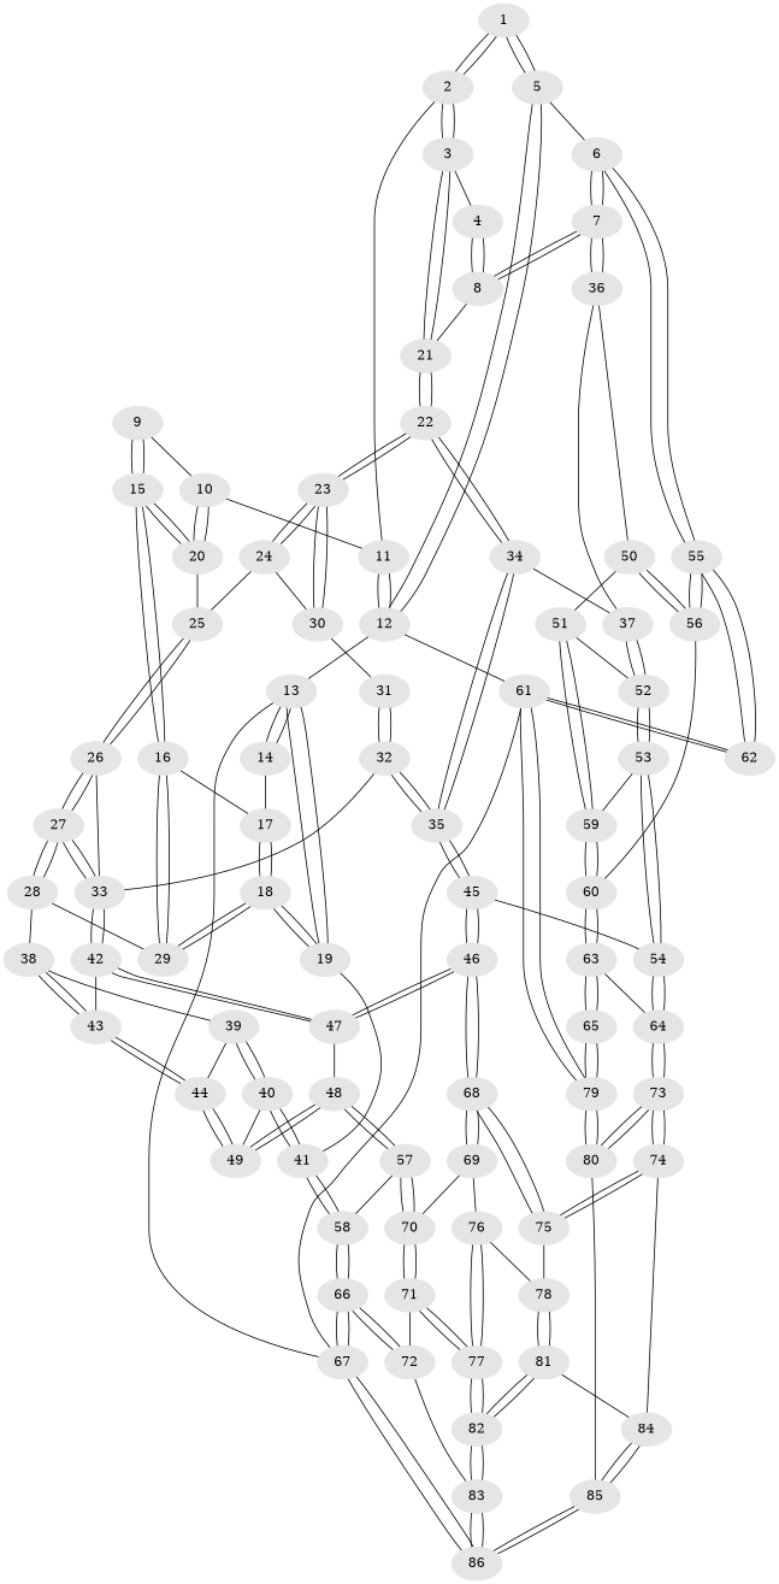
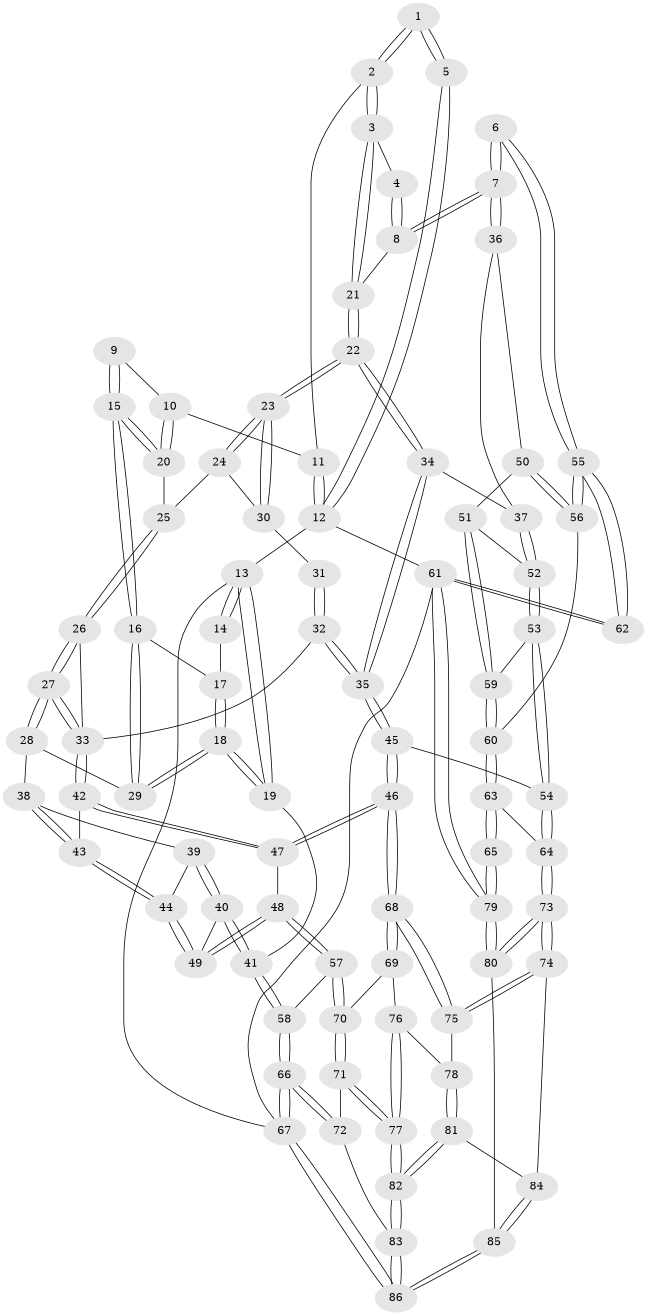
  graph {
    fontname="DejaVu Serif"
    node [color=gray90 fontname="DejaVu Serif" style=filled]
    edge [fontname="DejaVu Serif"]
    1
    2
    5
    3
    11
    6
    12
    4
    21
    8
    22
    7
    55
    13
    61
    36
    56
    62
    37
    50
    9
    10
    15
    20
    16
    25
    14
    19
    67
    79
    17
    41
    86
    18
    29
    58
    26
    23
    34
    24
    30
    35
    31
    27
    33
    28
    32
    38
    42
    39
    43
    45
    47
    52
    46
    54
    51
    53
    40
    44
    49
    66
    48
    68
    64
    69
    75
    57
    70
    59
    60
    73
    63
    71
    72
    65
    80
    74
    83
    76
    78
    77
    82
    84
    85
    81
    1 -- 2
    1 -- 2
    1 -- 5
    1 -- 5
    2 -- 3
    2 -- 3
    2 -- 11
-   5 -- 6
    5 -- 12
    5 -- 12
    3 -- 4
    3 -- 21
    3 -- 21
    11 -- 12
    11 -- 12
    6 -- 7
    6 -- 7
    6 -- 55
    6 -- 55
    12 -- 13
    12 -- 61
    4 -- 8
    4 -- 8
    21 -- 22
    21 -- 22
    8 -- 21
    22 -- 23
    22 -- 23
    22 -- 34
    22 -- 34
    7 -- 8
    7 -- 8
    7 -- 36
    7 -- 36
    55 -- 56
    55 -- 56
    55 -- 62
    55 -- 62
    13 -- 14
    13 -- 14
    13 -- 19
    13 -- 19
    13 -- 67
    61 -- 62
    61 -- 62
    61 -- 67
    61 -- 79
    61 -- 79
    36 -- 37
    36 -- 50
    56 -- 60
    37 -- 52
    37 -- 52
    50 -- 56
    50 -- 56
    50 -- 51
    9 -- 10
    9 -- 15
    9 -- 15
    10 -- 11
    10 -- 20
    10 -- 20
    15 -- 20
    15 -- 20
    15 -- 16
    15 -- 16
    20 -- 25
    16 -- 17
    16 -- 29
    16 -- 29
    25 -- 26
    25 -- 26
    14 -- 17
    19 -- 41
    67 -- 86
    67 -- 86
    79 -- 80
    79 -- 80
    17 -- 18
    17 -- 18
    41 -- 58
    41 -- 58
    18 -- 19
    18 -- 19
    18 -- 29
    18 -- 29
    58 -- 66
    58 -- 66
    26 -- 27
    26 -- 27
    26 -- 33
    23 -- 24
    23 -- 24
    23 -- 30
    23 -- 30
    34 -- 37
    34 -- 35
    34 -- 35
    24 -- 25
    24 -- 30
    30 -- 31
    35 -- 45
    35 -- 45
    31 -- 32
    31 -- 32
    27 -- 33
    27 -- 33
    27 -- 28
    27 -- 28
    33 -- 42
    33 -- 42
    28 -- 29
    28 -- 38
    32 -- 35
    32 -- 35
    32 -- 33
    38 -- 39
    38 -- 43
    38 -- 43
    42 -- 43
    42 -- 47
    42 -- 47
    39 -- 40
    39 -- 40
    39 -- 44
    43 -- 44
    43 -- 44
    45 -- 46
    45 -- 46
    45 -- 54
    47 -- 48
    52 -- 53
    52 -- 53
    46 -- 47
    46 -- 47
    46 -- 68
    46 -- 68
    54 -- 64
    54 -- 64
    51 -- 52
    51 -- 59
    51 -- 59
    53 -- 54
    53 -- 54
    53 -- 59
    40 -- 41
    40 -- 41
    40 -- 49
    44 -- 49
    44 -- 49
    66 -- 67
    66 -- 67
    66 -- 72
    66 -- 72
    48 -- 49
    48 -- 49
    48 -- 57
    48 -- 57
    68 -- 69
    68 -- 69
    68 -- 75
    68 -- 75
    64 -- 73
    64 -- 73
    69 -- 70
    69 -- 76
    75 -- 78
    57 -- 58
    57 -- 70
    57 -- 70
    70 -- 71
    70 -- 71
    59 -- 60
    59 -- 60
    60 -- 63
    60 -- 63
    73 -- 80
    73 -- 80
    73 -- 74
    73 -- 74
    63 -- 64
    63 -- 65
    63 -- 65
    71 -- 72
    71 -- 77
    71 -- 77
    72 -- 83
    65 -- 79
    65 -- 79
    80 -- 85
    74 -- 75
    74 -- 75
    74 -- 84
    83 -- 86
    83 -- 86
    76 -- 78
    76 -- 77
    76 -- 77
    78 -- 81
    78 -- 81
    77 -- 82
    77 -- 82
    82 -- 83
    82 -- 83
    84 -- 85
    84 -- 85
    85 -- 86
    85 -- 86
    81 -- 82
    81 -- 82
    81 -- 84
  }
